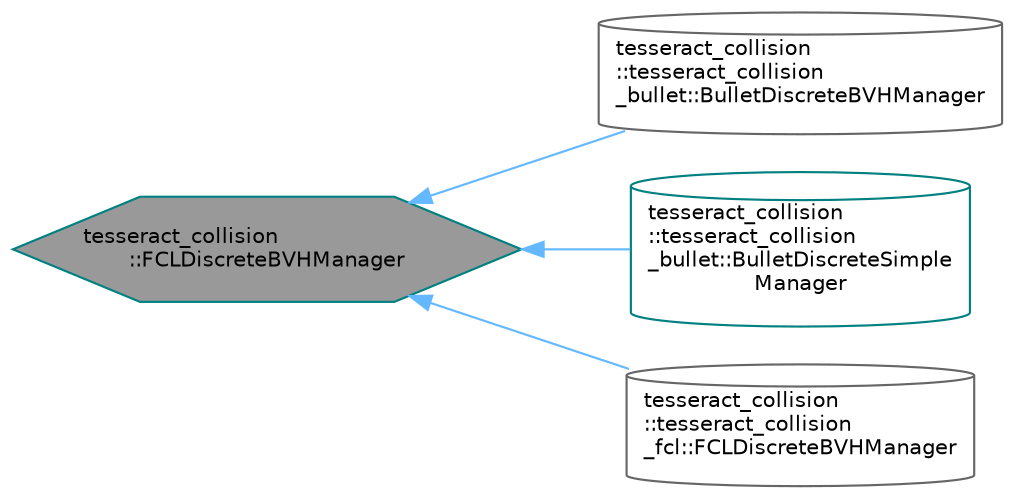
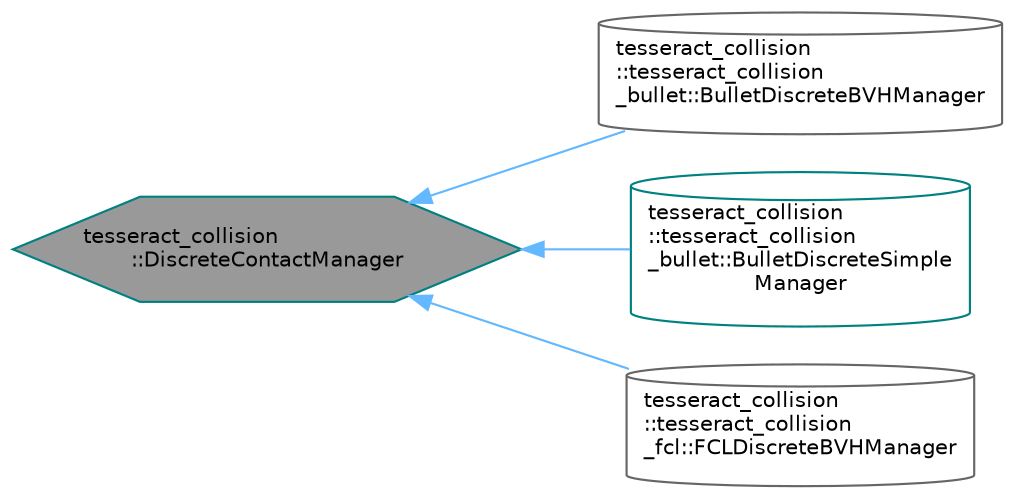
  digraph {
    rankdir=LR
    node [color=teal fillcolor=white fontname=Helvetica fontsize=10 shape=cylinder style=filled]
    edge [color=steelblue1 dir=back fontname=Helvetica fontsize=10 labelfontname=Helvetica labelfontsize=10 style=solid]
-   n1 [fillcolor=grey60 fontcolor=black height=0.2 label="tesseract_collision\l::FCLDiscreteBVHManager" shape=hexagon width=0.4]
+   n1 [fillcolor=grey60 fontcolor=black height=0.2 label="tesseract_collision\l::DiscreteContactManager" shape=hexagon width=0.4]
    n2 [color=gray40 height=0.2 label="tesseract_collision\l::tesseract_collision\l_bullet::BulletDiscreteBVHManager" width=0.4]
    n3 [height=0.2 label="tesseract_collision\l::tesseract_collision\l_bullet::BulletDiscreteSimple\lManager" width=0.4]
    n4 [color=gray40 height=0.2 label="tesseract_collision\l::tesseract_collision\l_fcl::FCLDiscreteBVHManager" width=0.4]
    n1 -> n2
    n1 -> n3
    n1 -> n4
  }
